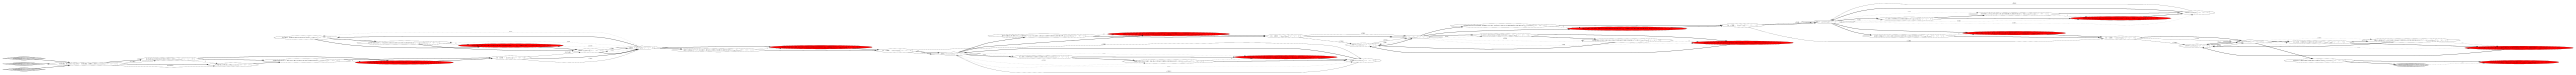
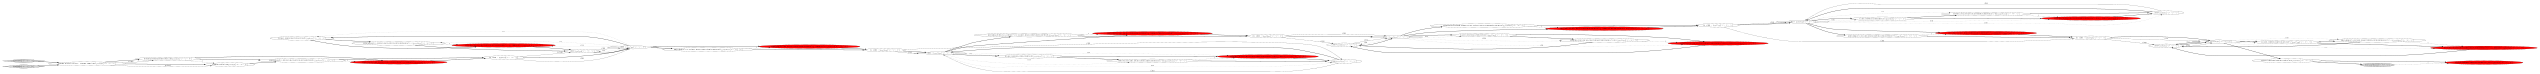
  digraph {
    fontname="Courier Prime"
    rankdir=LR
    node [fillcolor=white fontname="Courier Prime" shape=ellipse style=filled]
    edge [fontname="Courier Prime" style=bold]
    n1 [label="builder.removeInt32ToInt32Field(1)@@@9@@@['1', '1', '1']"]
    n2 [label="assertEquals(-1,builder.getInt32ToInt32FieldOrDefault(1,-1))@@@10@@@['1', '0', '1']"]
    n3 [fillcolor=red label="assertThat(builder.getInt32ToInt32FieldOrDefault(1,-1)).isEqualTo(-1)@@@10@@@['0', '1', '0']"]
    n4 [label="times++@@@8@@@['1', '1', '1']"]
    n5 [label="times++@@@22@@@['1', '1', '1']"]
    n6 [label="times < 2@@@21@@@['1', '1', '1']" shape=diamond]
    n7 [fillcolor=red label="assertThat(builder.getInt32ToEnumFieldOrThrow(1)).isEqualTo(TestMap.EnumValue.FOO)@@@26@@@['0', '1', '0']"]
    n8 [fillcolor=red label="assertThat(builder.getInt32ToBytesFieldOrDefault(1,null)).isNull()@@@24@@@['0', '1', '0']"]
    n9 [label="assertNull(builder.getInt32ToBytesFieldOrDefault(1,null))@@@24@@@['1', '0', '1']"]
    n10 [label="assertEquals(TestMap.EnumValue.FOO,builder.getInt32ToEnumFieldOrThrow(1))@@@26@@@['1', '0', '1']"]
    n11 [label="builder.removeInt32ToBytesField(1)@@@23@@@['1', '1', '1']"]
    n12 [label="times < 2@@@7@@@['1', '1', '1']" shape=diamond]
    n13 [label="times < 2@@@28@@@['1', '1', '1']" shape=diamond]
    n14 [fillcolor=red label="assertThat(builder.getInt32ToEnumFieldOrDefault(1,null)).isNull()@@@31@@@['0', '1', '0']"]
    n15 [label="builder.removeInt32ToEnumField(1)@@@30@@@['1', '1', '1']"]
    n16 [label="assertEquals(11,builder.getStringToInt32FieldOrThrow(\"1\"))@@@33@@@['1', '0', '1']"]
    n17 [fillcolor=red label="assertThat(builder.getStringToInt32FieldOrThrow(\"1\")).isEqualTo(11)@@@33@@@['0', '1', '0']"]
    n18 [label="assertNull(builder.getInt32ToEnumFieldOrDefault(1,null))@@@31@@@['1', '0', '1']"]
    n19 [label="times++@@@29@@@['1', '1', '1']"]
    n20 [label="int times = 0@@@34@@@['1', '1', '1']"]
    n21 [label="builder.removeStringToInt32Field(null)@@@41@@@['1', '1', '1']"]
    n22 [fillcolor=red label="assertWithMessage(\"expected exception\").fail()@@@42@@@['0', '1', '0']"]
    n23 [fillcolor=lightgray label="fail()@@@42@@@['1', '0', '1']"]
    n24 [label="int times = 0@@@6@@@['1', '1', '1']"]
    n25 [fillcolor=red label="assertThat(builder.getInt32ToStringFieldOrThrow(1)).isEqualTo(\"11\")@@@12@@@['0', '1', '0']"]
    n26 [label="assertEquals(\"11\",builder.getInt32ToStringFieldOrThrow(1))@@@12@@@['1', '0', '1']"]
    n27 [fillcolor=red label="assertThat(builder.getInt32ToBytesFieldOrThrow(1)).isEqualTo(TestUtil.toBytes(\"11\"))@@@19@@@['0', '1', '0']"]
    n28 [label="int times = 0@@@20@@@['1', '1', '1']"]
    n29 [label="int times = 0@@@27@@@['1', '1', '1']"]
    n30 [fillcolor=lightgray label="testRemove['0', '0', '1']" shape=diamond]
    n31 [label="TestMap.Builder builder = TestMap.newBuilder()@@@3@@@['1', '1', '1']"]
    n32 [label="setMapValues(builder)@@@4@@@['0', '0', '1']"]
    n33 [label="setMapValuesUsingAccessors(builder)@@@4@@@['1', '1', '0']"]
    n34 [fillcolor=red label="assertThat(builder.getStringToInt32FieldOrDefault(\"1\",-1)).isEqualTo(-1)@@@38@@@['0', '1', '0']"]
    n35 [label="times++@@@36@@@['1', '1', '1']"]
    n36 [label="times < 2@@@35@@@['1', '1', '1']" shape=diamond]
    n37 [label="int times = 0@@@13@@@['1', '1', '1']"]
    n38 [label="times < 2@@@14@@@['1', '1', '1']" shape=diamond]
    n39 [label="times++@@@15@@@['1', '1', '1']"]
    n40 [label="assertEquals(TestUtil.toBytes(\"11\"),builder.getInt32ToBytesFieldOrThrow(1))@@@19@@@['1', '0', '1']"]
    n41 [label="assertNull(builder.getInt32ToStringFieldOrDefault(1,null))@@@17@@@['1', '0', '1']"]
    n42 [fillcolor=red label="assertThat(builder.getInt32ToStringFieldOrDefault(1,null)).isNull()@@@17@@@['0', '1', '0']"]
    n43 [label="builder.removeInt32ToStringField(1)@@@16@@@['1', '1', '1']"]
    n44 [label="assertEquals(-1,builder.getStringToInt32FieldOrDefault(\"1\",-1))@@@38@@@['1', '0', '1']"]
    n45 [label="builder.removeStringToInt32Field(\"1\")@@@37@@@['1', '1', '1']"]
    n46 [label="assertEquals(11,builder.getInt32ToInt32FieldOrThrow(1))@@@5@@@['1', '0', '1']"]
    n47 [fillcolor=red label="assertThat(builder.getInt32ToInt32FieldOrThrow(1)).isEqualTo(11)@@@5@@@['0', '1', '0']"]
-   n48 [fillcolor=lightgray label="testRemove['1', '0', '0']" shape=diamond]
    n49 [fillcolor=lightgray label="testRemove['0', '1', '0']" shape=diamond]
    n1 -> n2
    n1 -> n3
    n2 -> n3 [label=0 style=dashed]
    n2 -> n4
    n3 -> n4
    n4 -> n12
    n4 -> n12 [label=times style=solid]
    n5 -> n6
    n5 -> n6 [label=times style=solid]
    n6 -> n5 [label=true style=dotted]
    n6 -> n7
    n6 -> n8 [label=true style=dotted]
    n6 -> n9 [label=true style=dotted]
    n6 -> n10
    n6 -> n11
    n6 -> n11 [label=true style=dotted]
    n7 -> n29
    n8 -> n5
    n9 -> n5
    n9 -> n8 [label=0 style=dashed]
    n10 -> n7 [label=0 style=dashed]
    n10 -> n29
    n11 -> n8
    n11 -> n9
    n12 -> n1 [label=true style=dotted]
    n12 -> n1
    n12 -> n2 [label=true style=dotted]
    n12 -> n3 [label=true style=dotted]
    n12 -> n4 [label=true style=dotted]
    n12 -> n25
    n12 -> n26
    n13 -> n14 [label=true style=dotted]
    n13 -> n15 [label=true style=dotted]
    n13 -> n15
    n13 -> n16
    n13 -> n17
    n13 -> n18 [label=true style=dotted]
    n13 -> n19 [label=true style=dotted]
    n14 -> n19
    n15 -> n14
    n15 -> n18
    n16 -> n17 [label=0 style=dashed]
    n16 -> n20
    n17 -> n20
    n18 -> n14 [label=0 style=dashed]
    n18 -> n19
    n19 -> n13 [label=times style=solid]
    n19 -> n13
    n20 -> n35 [label=times style=solid]
    n20 -> n36 [label=times style=solid]
    n20 -> n36
    n21 -> n22
    n21 -> n23
    n23 -> n22 [label=0 style=dashed]
    n24 -> n4 [label=builder style=solid]
    n24 -> n12
    n24 -> n12 [label=times style=solid]
    n25 -> n37
    n26 -> n25 [label=0 style=dashed]
    n26 -> n37
    n27 -> n28
    n28 -> n5 [label=times style=solid]
    n28 -> n6 [label=times style=solid]
    n28 -> n6
    n29 -> n13
    n29 -> n13 [label=times style=solid]
    n29 -> n20 [label=times style=solid]
    n30 -> n31
    n31 -> n32
    n31 -> n32 [label=builder style=solid]
    n31 -> n33
    n31 -> n33 [label=builder style=solid]
    n32 -> n46
    n33 -> n32 [label=0 style=dashed]
    n33 -> n46
    n33 -> n47
    n34 -> n35
    n35 -> n36
    n35 -> n36 [label=times style=solid]
    n36 -> n21
    n36 -> n34 [label=true style=dotted]
    n36 -> n35 [label=true]
    n36 -> n44 [label=true style=dotted]
    n36 -> n45 [label=true style=dotted]
    n36 -> n45
    n37 -> n38 [label=times style=solid]
    n37 -> n38
    n37 -> n39 [label=times style=solid]
    n38 -> n27
    n38 -> n39 [label=true style=dotted]
    n38 -> n40
    n38 -> n41 [label=true style=dotted]
    n38 -> n42 [label=true style=dotted]
    n38 -> n43 [label=true style=dotted]
    n38 -> n43
    n39 -> n38 [label=times style=solid]
    n39 -> n38
    n40 -> n27 [label=0 style=dashed]
    n40 -> n28
    n41 -> n39
    n41 -> n42 [label=0 style=dashed]
    n42 -> n39
    n43 -> n41
    n43 -> n42
    n44 -> n34 [label=0 style=dashed]
    n44 -> n35
    n45 -> n34
    n45 -> n44
    n46 -> n24
    n46 -> n47 [label=0 style=dashed]
    n47 -> n24
-   n48 -> n31
    n49 -> n31
  }
